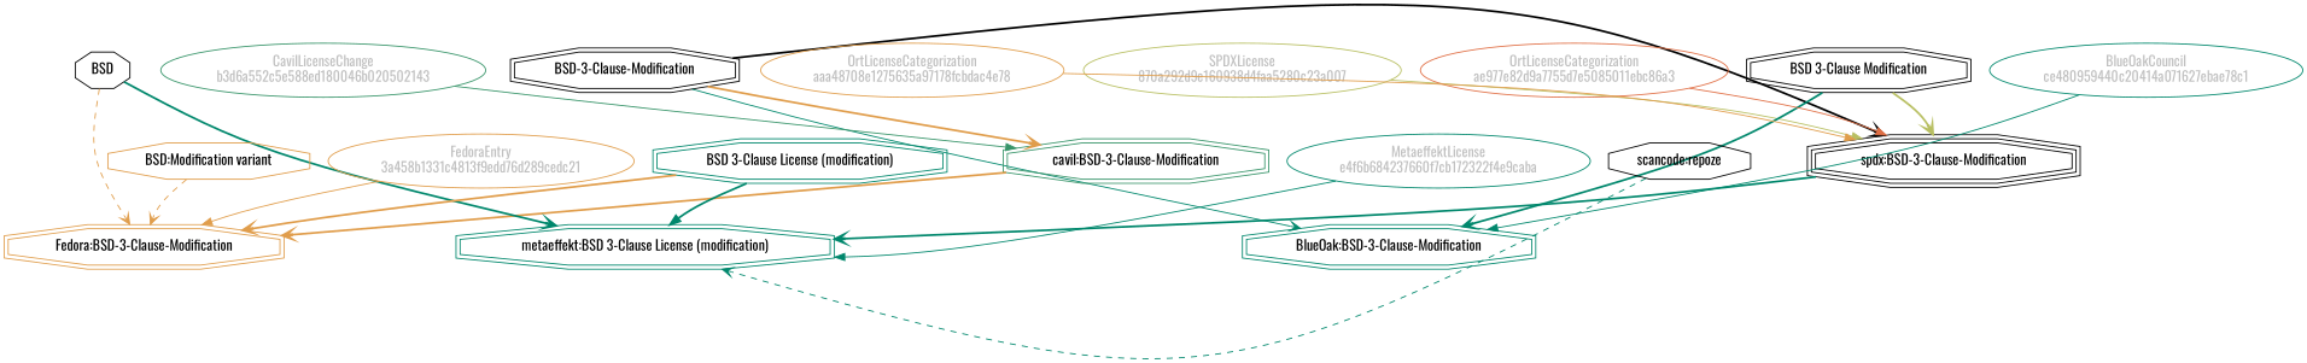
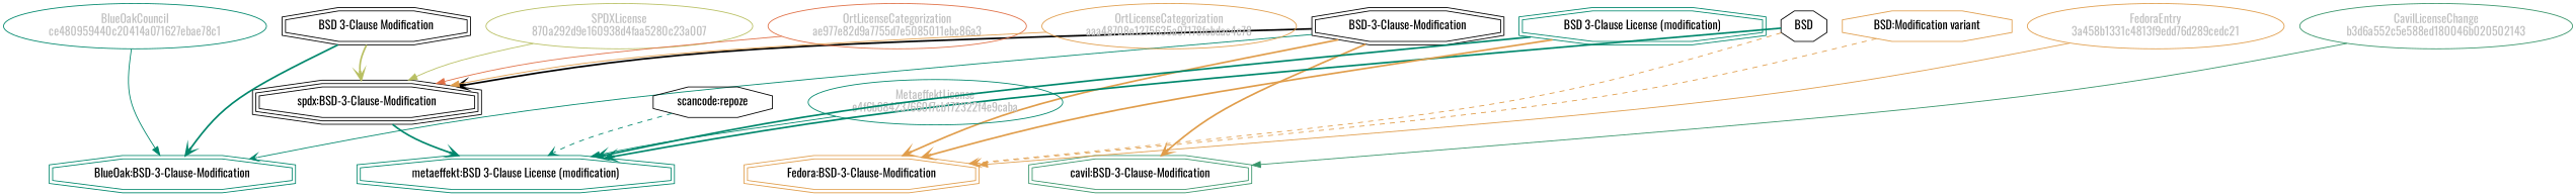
  strict digraph {
    fontname=Oswald
    splines=curved
    node [fontname=Oswald shape=ellipse]
    edge [color="#00876c" fontname=Oswald weight=0.5 arrowhead=vee style=bold]
    n1 [color="#b8bf62" fillcolor="beige;1" fontcolor=gray label="SPDXLicense\n870a292d9e160938d4faa5280c23a007"]
    n2 [label="spdx:BSD-3-Clause-Modification" shape=tripleoctagon]
    n3 [color="#00876c" label="metaeffekt:BSD 3-Clause License (modification)" shape=doubleoctagon]
    n4 [color="#e09d4b" label="Fedora:BSD-3-Clause-Modification" shape=doubleoctagon]
    n5 [label="BSD-3-Clause-Modification" shape=doubleoctagon]
    n6 [color="#00876c" label="BlueOak:BSD-3-Clause-Modification" shape=doubleoctagon]
    n7 [color="#379469" label="cavil:BSD-3-Clause-Modification" shape=doubleoctagon]
    n8 [label="BSD 3-Clause Modification" shape=doubleoctagon]
    n9 [label=BSD shape=octagon]
    n10 [color="#e09d4b" fillcolor="beige;1" fontcolor=gray label="FedoraEntry\n3a458b1331c4813f9edd76d289cedc21"]
    n11 [color="#e09d4b" label="BSD:Modification variant" shape=octagon]
    n12 [color="#00876c" fillcolor="beige;1" fontcolor=gray label="BlueOakCouncil\nce480959440c20414a071627ebae78c1"]
    n13 [label="scancode:repoze" shape=octagon]
    n14 [color="#e06f45" fillcolor="beige;1" fontcolor=gray label="OrtLicenseCategorization\nae977e82d9a7755d7e5085011ebc86a3"]
    n15 [color="#e09d4b" fillcolor="beige;1" fontcolor=gray label="OrtLicenseCategorization\naaa48708e1275635a97178fcbdac4e78"]
    n16 [color="#379469" fillcolor="beige;1" fontcolor=gray label="CavilLicenseChange\nb3d6a552c5e588ed180046b020502143"]
    n17 [color="#00876c" fillcolor="beige;1" fontcolor=gray label="MetaeffektLicense\ne4f6b684237660f7cb172322f4e9caba"]
    n18 [color="#00876c" label="BSD 3-Clause License (modification)" shape=doubleoctagon]
    n1 -> n2 [color="#b8bf62" arrowhead="" style=""]
    n2 -> n3 [weight=0.7]
    n5 -> n2 [weight=0.7 color=""]
-   n7 -> n4 [color="#e09d4b" weight=0.7]
+   n5 -> n4 [color="#e09d4b" weight=0.7]
    n5 -> n6 [style=solid weight=0.7]
    n5 -> n7 [color="#e09d4b" weight=0.7]
    n8 -> n2 [color="#b8bf62" weight=0.7]
    n8 -> n6 [weight=0.7]
    n9 -> n3
    n9 -> n4 [color="#e09d4b" style=dashed]
    n10 -> n4 [color="#e09d4b" arrowhead="" style=""]
    n11 -> n4 [color="#e09d4b" style=dashed]
    n12 -> n6 [arrowhead="" style=""]
    n13 -> n3 [style=dashed]
    n14 -> n2 [color="#e06f45" arrowhead="" style=""]
    n15 -> n2 [color="#e09d4b" arrowhead="" style=""]
    n16 -> n7 [color="#379469" arrowhead="" style=""]
    n17 -> n3 [arrowhead="" style=""]
-   n18 -> n3 [arrowhead=normal weight=0.7]
+   n18 -> n3 [weight=0.7]
    n18 -> n4 [color="#e09d4b" weight=0.7]
  }
